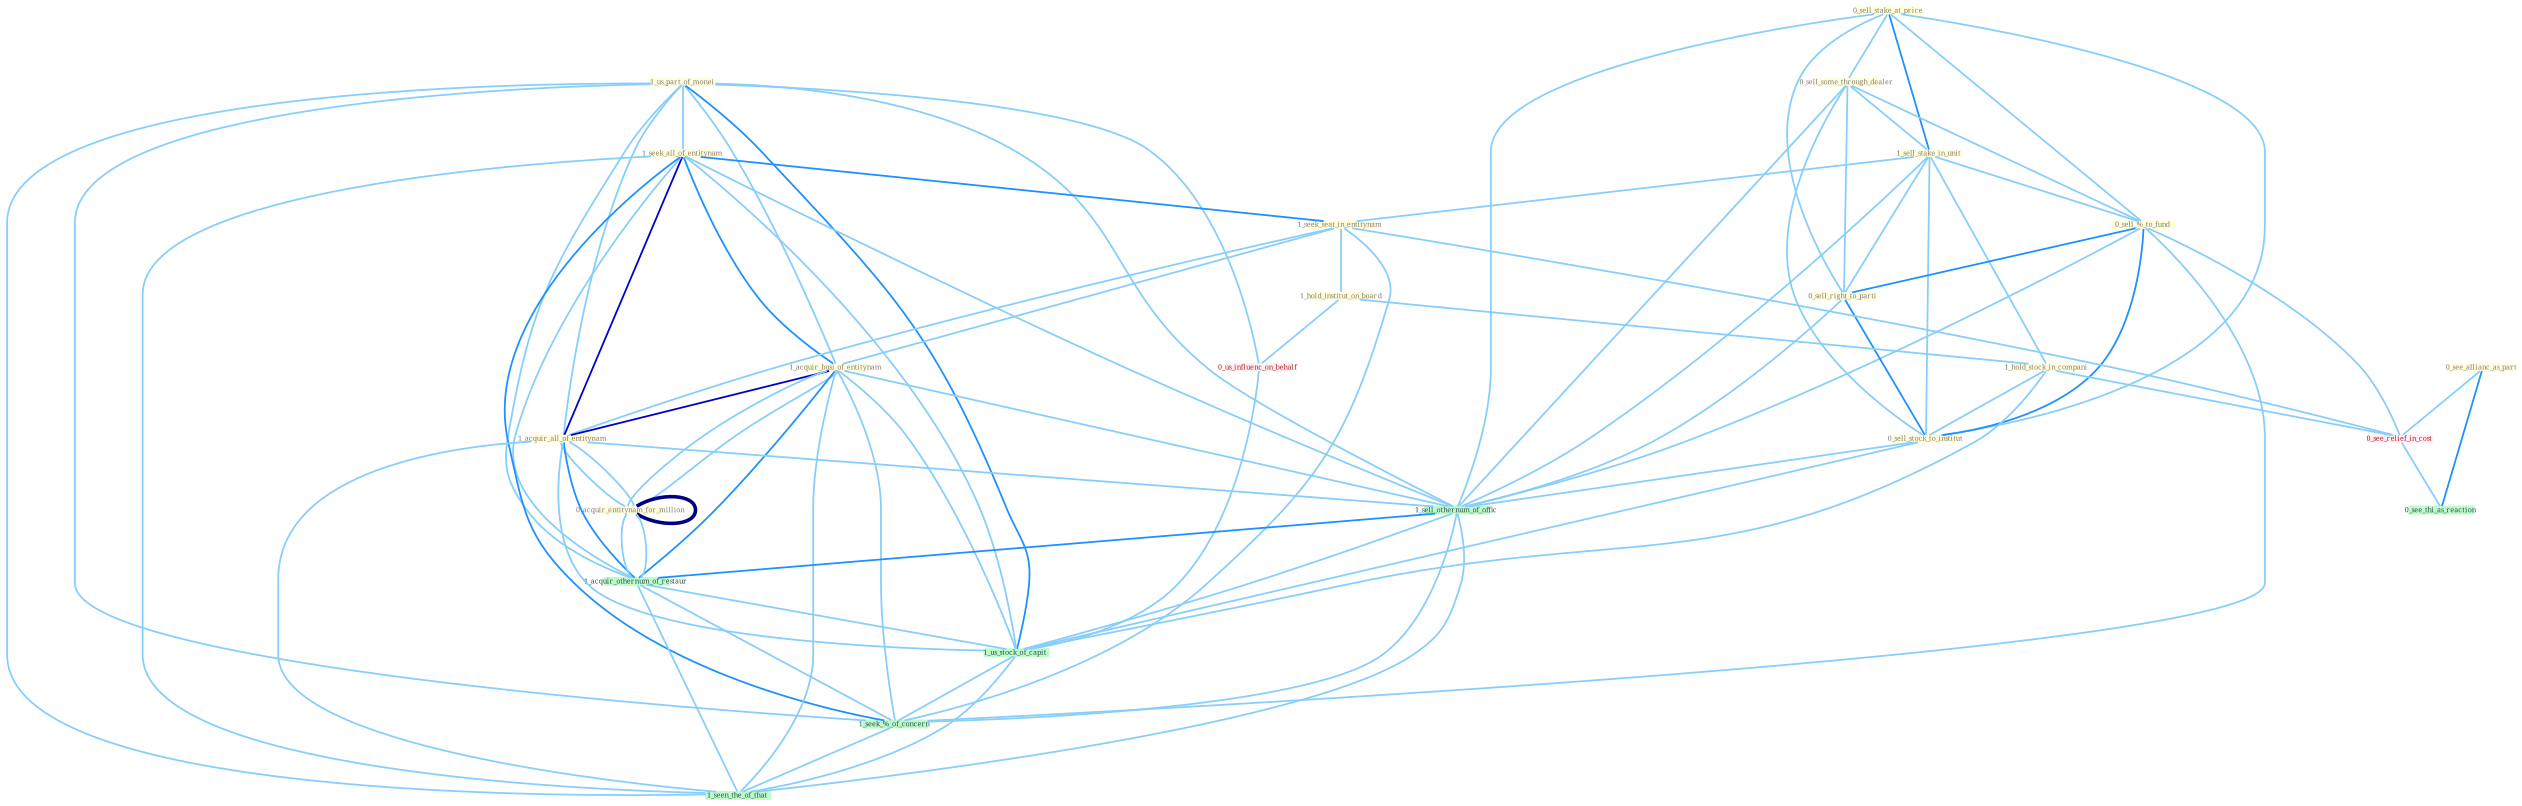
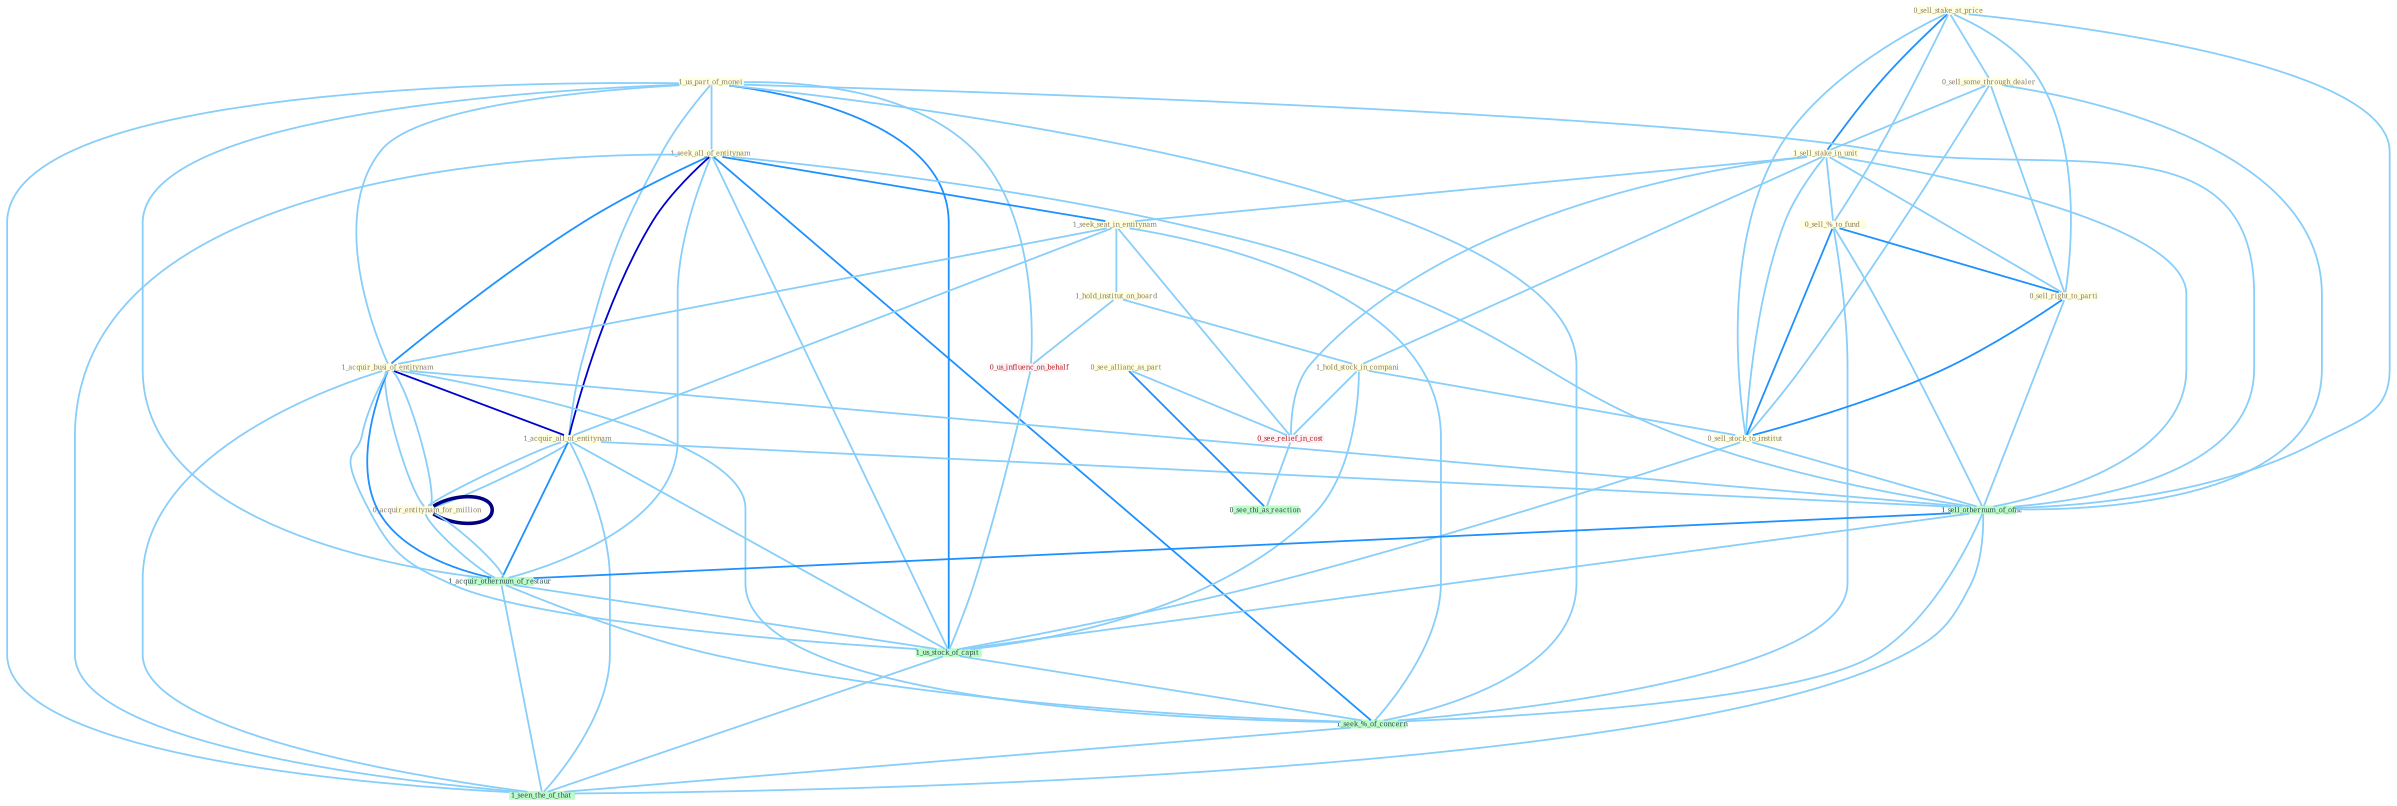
  graph {
    fontname="Noto Serif"
    node [color="#ffffe0" fixedsize=true fontcolor="#8b7d6b" fontname="Noto Serif" fontsize=4 shape=polygon style=filled]
    edge [color="#87cefa" fontname="Noto Serif" w=1]
    "0_sell_stake_at_price " [height=.06 width=.5]
    "0_sell_some_through_dealer " [height=.06 width=.5]
    "1_us_part_of_monei " [height=.06 width=.5]
    "1_seek_all_of_entitynam " [height=.06 width=.5]
    "1_sell_stake_in_unit " [height=.06 width=.5]
    "0_sell_%_to_fund " [height=.06 width=.5]
    "0_sell_right_to_parti " [height=.06 width=.5]
    "1_seek_seat_in_entitynam " [height=.06 width=.5]
    "1_acquir_busi_of_entitynam " [height=.06 width=.5]
    "1_acquir_all_of_entitynam " [height=.06 width=.5]
    n11 [height=.06 label="1_hold_institut_on_board" width=.5]
    "1_hold_stock_in_compani " [height=.06 width=.5]
    "0_see_allianc_as_part " [height=.06 width=.5]
    "0_sell_stock_to_institut " [height=.06 width=.5]
    "0_acquir_entitynam_for_million " [height=.06 width=.5]
    "0_us_influenc_on_behalf " [color="#fff0f5" fontcolor="#b22222" height=.06 width=.5]
    "0_see_relief_in_cost " [color="#fff0f5" fontcolor="#b22222" height=.06 width=.5]
    "1_sell_othernum_of_offic " [color="#BDFCC9" fontcolor="#2f4f4f" height=.06 width=.5]
    "1_acquir_othernum_of_restaur " [color="#BDFCC9" fontcolor="#2f4f4f" height=.06 width=.5]
    "1_us_stock_of_capit " [color="#BDFCC9" fontcolor="#2f4f4f" height=.06 width=.5]
    "1_seek_%_of_concern " [color="#BDFCC9" fontcolor="#2f4f4f" height=.06 width=.5]
    "1_seen_the_of_that " [color="#BDFCC9" fontcolor="#2f4f4f" height=.06 width=.5]
    "0_see_thi_as_reaction " [color="#BDFCC9" fontcolor="#2f4f4f" height=.06 width=.5]
    subgraph sub_1 {
      "0_sell_stake_at_price "
      "0_sell_some_through_dealer "
      "1_us_part_of_monei "
      "1_seek_all_of_entitynam "
      "1_sell_stake_in_unit "
      "0_sell_%_to_fund "
      "0_sell_right_to_parti "
      "1_seek_seat_in_entitynam "
      "1_acquir_busi_of_entitynam "
      "1_acquir_all_of_entitynam "
      n11
      "1_hold_stock_in_compani "
      "0_see_allianc_as_part "
      "0_sell_stock_to_institut "
      "0_acquir_entitynam_for_million "
    }
    subgraph sub_2 {
      "0_acquir_entitynam_for_million "
      "0_us_influenc_on_behalf "
      "0_see_relief_in_cost "
    }
    "0_sell_stake_at_price " -- "0_sell_some_through_dealer "
    "0_sell_stake_at_price " -- "1_sell_stake_in_unit " [color="#1e90ff" w=2]
    "0_sell_stake_at_price " -- "0_sell_%_to_fund "
    "0_sell_stake_at_price " -- "0_sell_right_to_parti "
    "0_sell_stake_at_price " -- "0_sell_stock_to_institut "
    "0_sell_stake_at_price " -- "1_sell_othernum_of_offic "
    "0_sell_some_through_dealer " -- "1_sell_stake_in_unit "
-   "0_sell_some_through_dealer " -- "0_sell_%_to_fund "
    "0_sell_some_through_dealer " -- "0_sell_right_to_parti "
    "0_sell_some_through_dealer " -- "0_sell_stock_to_institut "
    "0_sell_some_through_dealer " -- "1_sell_othernum_of_offic "
    "1_us_part_of_monei " -- "1_seek_all_of_entitynam "
    "1_us_part_of_monei " -- "1_acquir_busi_of_entitynam "
    "1_us_part_of_monei " -- "1_acquir_all_of_entitynam "
    "1_us_part_of_monei " -- "0_us_influenc_on_behalf "
    "1_us_part_of_monei " -- "1_sell_othernum_of_offic "
    "1_us_part_of_monei " -- "1_acquir_othernum_of_restaur "
    "1_us_part_of_monei " -- "1_us_stock_of_capit " [color="#1e90ff" w=2]
    "1_us_part_of_monei " -- "1_seek_%_of_concern "
    "1_us_part_of_monei " -- "1_seen_the_of_that "
    "1_seek_all_of_entitynam " -- "1_seek_seat_in_entitynam " [color="#1e90ff" w=2]
    "1_seek_all_of_entitynam " -- "1_acquir_busi_of_entitynam " [color="#1e90ff" w=2]
    "1_seek_all_of_entitynam " -- "1_acquir_all_of_entitynam " [color="#0000cd" w=3]
    "1_seek_all_of_entitynam " -- "1_sell_othernum_of_offic "
    "1_seek_all_of_entitynam " -- "1_acquir_othernum_of_restaur "
    "1_seek_all_of_entitynam " -- "1_us_stock_of_capit "
    "1_seek_all_of_entitynam " -- "1_seek_%_of_concern " [color="#1e90ff" w=2]
    "1_seek_all_of_entitynam " -- "1_seen_the_of_that "
    "1_sell_stake_in_unit " -- "0_sell_%_to_fund "
    "1_sell_stake_in_unit " -- "0_sell_right_to_parti "
    "1_sell_stake_in_unit " -- "1_seek_seat_in_entitynam "
    "1_sell_stake_in_unit " -- "1_hold_stock_in_compani "
    "1_sell_stake_in_unit " -- "0_sell_stock_to_institut "
-   "0_sell_%_to_fund " -- "0_see_relief_in_cost "
+   "1_sell_stake_in_unit " -- "0_see_relief_in_cost "
    "1_sell_stake_in_unit " -- "1_sell_othernum_of_offic "
    "0_sell_%_to_fund " -- "0_sell_right_to_parti " [color="#1e90ff" w=2]
    "0_sell_%_to_fund " -- "0_sell_stock_to_institut " [color="#1e90ff" w=2]
    "0_sell_%_to_fund " -- "1_sell_othernum_of_offic "
    "0_sell_%_to_fund " -- "1_seek_%_of_concern "
    "0_sell_right_to_parti " -- "0_sell_stock_to_institut " [color="#1e90ff" w=2]
    "0_sell_right_to_parti " -- "1_sell_othernum_of_offic "
    "1_seek_seat_in_entitynam " -- "1_acquir_busi_of_entitynam "
    "1_seek_seat_in_entitynam " -- "1_acquir_all_of_entitynam "
    "1_seek_seat_in_entitynam " -- n11
    "1_seek_seat_in_entitynam " -- "0_see_relief_in_cost "
    "1_seek_seat_in_entitynam " -- "1_seek_%_of_concern "
    "1_acquir_busi_of_entitynam " -- "1_acquir_all_of_entitynam " [color="#0000cd" w=3]
    "1_acquir_busi_of_entitynam " -- "0_acquir_entitynam_for_million "
    "1_acquir_busi_of_entitynam " -- "0_acquir_entitynam_for_million "
    "1_acquir_busi_of_entitynam " -- "1_sell_othernum_of_offic "
    "1_acquir_busi_of_entitynam " -- "1_acquir_othernum_of_restaur " [color="#1e90ff" w=2]
    "1_acquir_busi_of_entitynam " -- "1_us_stock_of_capit "
    "1_acquir_busi_of_entitynam " -- "1_seek_%_of_concern "
    "1_acquir_busi_of_entitynam " -- "1_seen_the_of_that "
    "1_acquir_all_of_entitynam " -- "0_acquir_entitynam_for_million "
    "1_acquir_all_of_entitynam " -- "0_acquir_entitynam_for_million "
    "1_acquir_all_of_entitynam " -- "1_sell_othernum_of_offic "
    "1_acquir_all_of_entitynam " -- "1_acquir_othernum_of_restaur " [color="#1e90ff" w=2]
    "1_acquir_all_of_entitynam " -- "1_us_stock_of_capit "
    "1_acquir_all_of_entitynam " -- "1_seen_the_of_that "
    n11 -- "1_hold_stock_in_compani "
    n11 -- "0_us_influenc_on_behalf "
    "1_hold_stock_in_compani " -- "0_sell_stock_to_institut "
    "1_hold_stock_in_compani " -- "0_see_relief_in_cost "
    "1_hold_stock_in_compani " -- "1_us_stock_of_capit "
    "0_see_allianc_as_part " -- "0_see_relief_in_cost "
    "0_see_allianc_as_part " -- "0_see_thi_as_reaction " [color="#1e90ff" w=2]
    "0_sell_stock_to_institut " -- "1_sell_othernum_of_offic "
    "0_sell_stock_to_institut " -- "1_us_stock_of_capit "
    "0_acquir_entitynam_for_million " -- "0_acquir_entitynam_for_million " [color="#000080" style=bold w=4]
    "0_acquir_entitynam_for_million " -- "1_acquir_othernum_of_restaur "
    "0_acquir_entitynam_for_million " -- "1_acquir_othernum_of_restaur "
    "0_us_influenc_on_behalf " -- "1_us_stock_of_capit "
    "0_see_relief_in_cost " -- "0_see_thi_as_reaction "
    "1_sell_othernum_of_offic " -- "1_acquir_othernum_of_restaur " [color="#1e90ff" w=2]
    "1_sell_othernum_of_offic " -- "1_us_stock_of_capit "
    "1_sell_othernum_of_offic " -- "1_seek_%_of_concern "
    "1_sell_othernum_of_offic " -- "1_seen_the_of_that "
    "1_acquir_othernum_of_restaur " -- "1_us_stock_of_capit "
    "1_acquir_othernum_of_restaur " -- "1_seek_%_of_concern "
    "1_acquir_othernum_of_restaur " -- "1_seen_the_of_that "
    "1_us_stock_of_capit " -- "1_seek_%_of_concern "
    "1_us_stock_of_capit " -- "1_seen_the_of_that "
    "1_seek_%_of_concern " -- "1_seen_the_of_that "
  }
